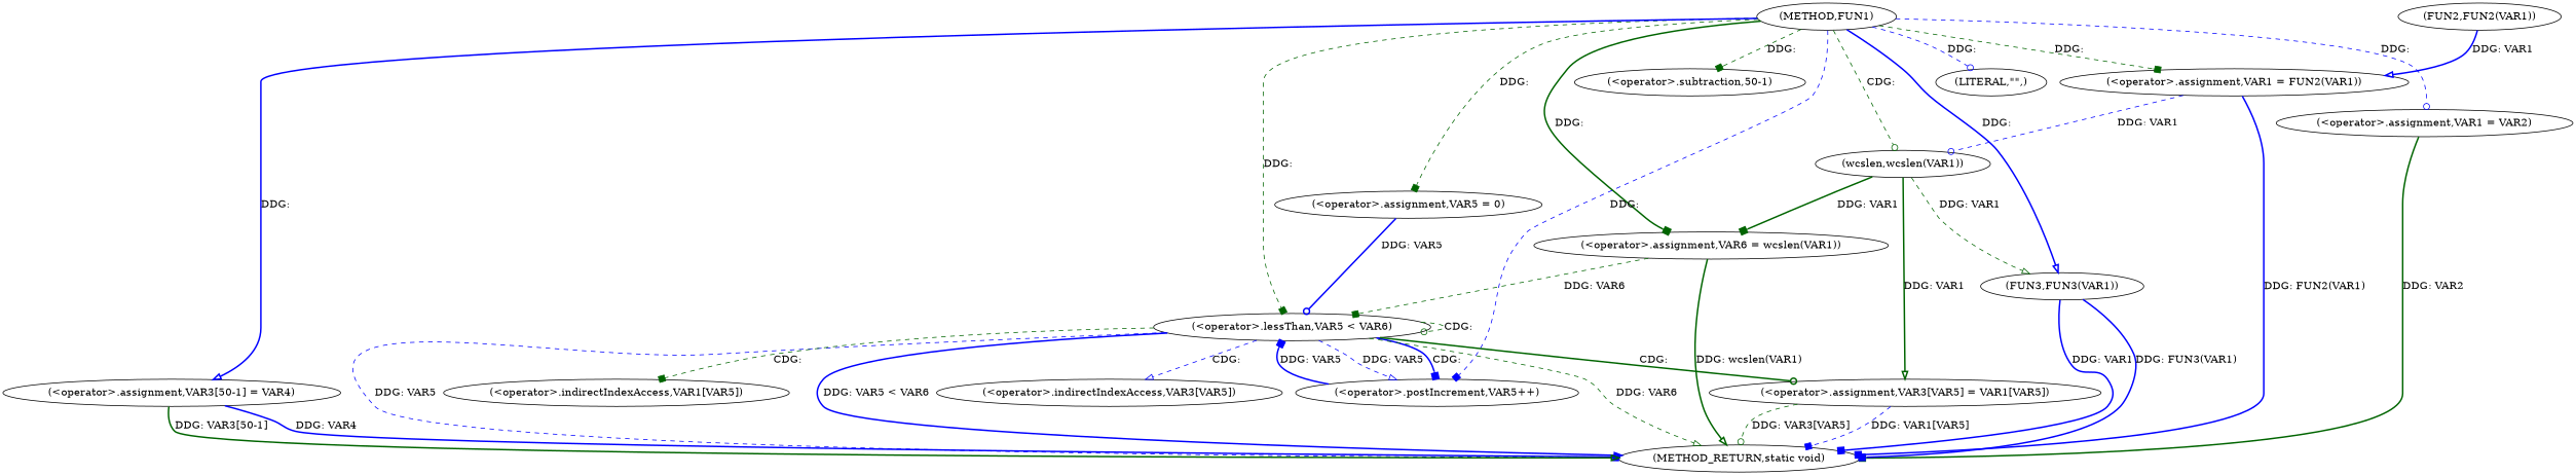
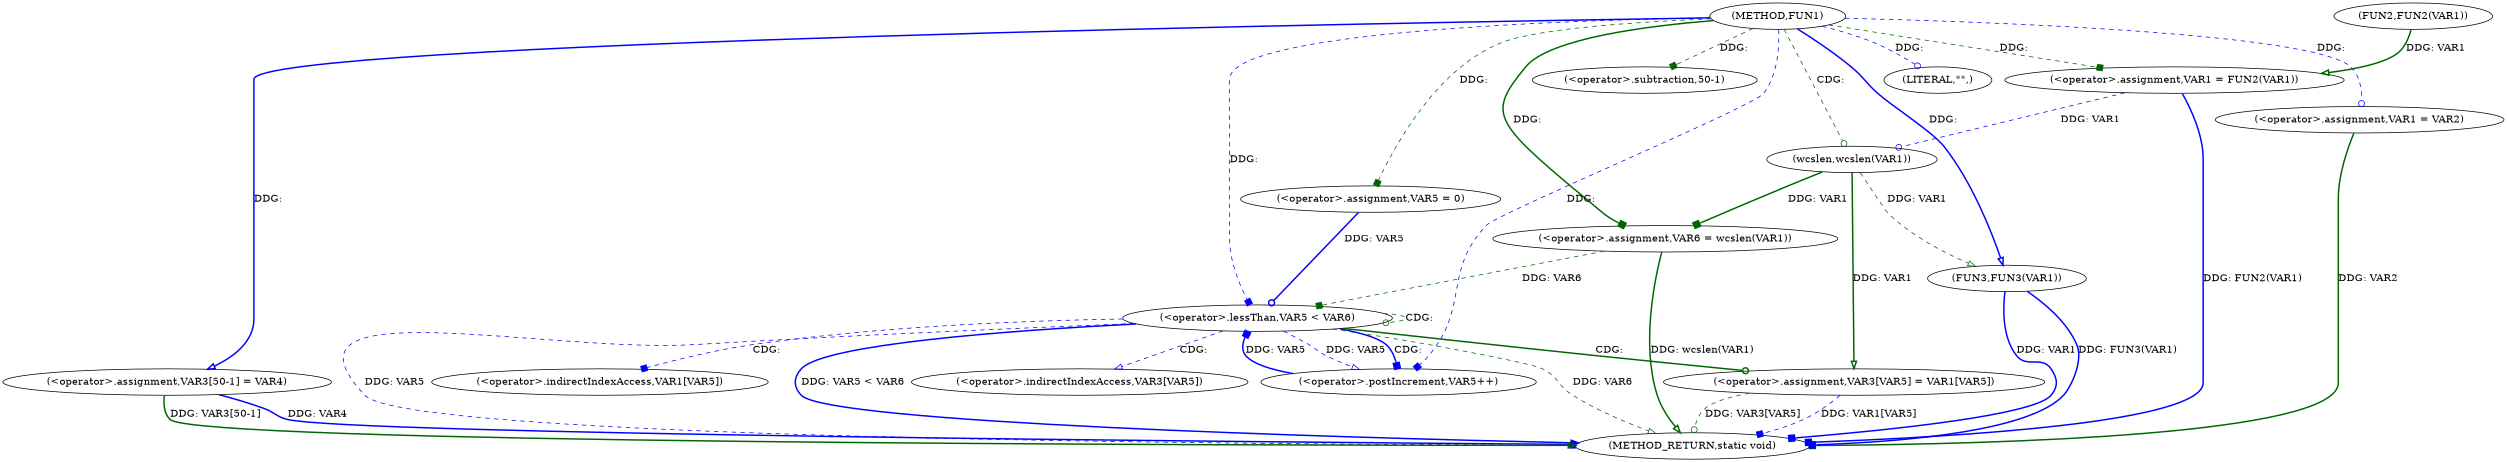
  digraph {
    edge [arrowhead=box color=blue style=dashed]
    n1 [label="(METHOD,FUN1)"]
    n2 [label="(<operator>.assignment,VAR1 = VAR2)"]
    n3 [label="(<operator>.assignment,VAR1 = FUN2(VAR1))"]
    n4 [label="(LITERAL,\"\",)"]
    n5 [label="(<operator>.assignment,VAR6 = wcslen(VAR1))"]
    n6 [label="(wcslen,wcslen(VAR1))"]
    n7 [label="(<operator>.assignment,VAR5 = 0)"]
    n8 [label="(<operator>.lessThan,VAR5 < VAR6)"]
    n9 [label="(<operator>.postIncrement,VAR5++)"]
    n10 [label="(<operator>.assignment,VAR3[50-1] = VAR4)"]
    n11 [label="(<operator>.subtraction,50-1)"]
    n12 [label="(FUN3,FUN3(VAR1))"]
    n13 [label="(METHOD_RETURN,static void)"]
    n14 [label="(FUN2,FUN2(VAR1))"]
    n15 [label="(<operator>.assignment,VAR3[VAR5] = VAR1[VAR5])"]
    n16 [label="(<operator>.indirectIndexAccess,VAR3[VAR5])"]
    n17 [label="(<operator>.indirectIndexAccess,VAR1[VAR5])"]
    n1 -> n2 [arrowhead=odot label="DDG: "]
    n1 -> n3 [color=darkgreen label="DDG: "]
    n1 -> n4 [arrowhead=odot label="DDG: "]
    n1 -> n5 [color=darkgreen label="DDG: " style=bold]
    n1 -> n6 [arrowhead=odot color=darkgreen label="CDG: "]
    n1 -> n7 [color=darkgreen label="DDG: "]
-   n1 -> n8 [color=darkgreen label="DDG: "]
+   n1 -> n8 [label="DDG: "]
    n1 -> n9 [label="DDG: "]
    n1 -> n10 [arrowhead=onormal label="DDG: " style=bold]
    n1 -> n11 [color=darkgreen label="DDG: "]
    n1 -> n12 [arrowhead=onormal label="DDG: " style=bold]
    n2 -> n13 [color=darkgreen label="DDG: VAR2" style=bold]
    n3 -> n6 [arrowhead=odot label="DDG: VAR1"]
    n3 -> n13 [label="DDG: FUN2(VAR1)" style=bold]
    n5 -> n8 [color=darkgreen label="DDG: VAR6"]
    n5 -> n13 [arrowhead=onormal color=darkgreen label="DDG: wcslen(VAR1)" style=bold]
    n6 -> n5 [color=darkgreen label="DDG: VAR1" style=bold]
    n6 -> n12 [arrowhead=onormal color=darkgreen label="DDG: VAR1"]
    n6 -> n15 [arrowhead=onormal color=darkgreen label="DDG: VAR1" style=bold]
    n7 -> n8 [arrowhead=odot label="DDG: VAR5" style=bold]
    n8 -> n8 [arrowhead=odot color=darkgreen label="CDG: "]
    n8 -> n9 [arrowhead=onormal label="DDG: VAR5"]
    n8 -> n9 [label="CDG: " style=bold]
    n8 -> n13 [arrowhead=onormal color=darkgreen label="DDG: VAR6"]
    n8 -> n13 [label="DDG: VAR5"]
    n8 -> n13 [arrowhead=onormal label="DDG: VAR5 < VAR6" style=bold]
    n8 -> n15 [arrowhead=odot color=darkgreen label="CDG: " style=bold]
    n8 -> n16 [arrowhead=onormal label="CDG: "]
-   n8 -> n17 [color=darkgreen label="CDG: "]
+   n8 -> n17 [label="CDG: "]
    n9 -> n8 [label="DDG: VAR5" style=bold]
    n10 -> n13 [arrowhead=odot label="DDG: VAR4" style=bold]
    n10 -> n13 [arrowhead=onormal color=darkgreen label="DDG: VAR3[50-1]" style=bold]
    n12 -> n13 [label="DDG: VAR1" style=bold]
    n12 -> n13 [label="DDG: FUN3(VAR1)" style=bold]
-   n14 -> n3 [arrowhead=onormal label="DDG: VAR1" style=bold]
+   n14 -> n3 [arrowhead=onormal color=darkgreen label="DDG: VAR1" style=bold]
    n15 -> n13 [label="DDG: VAR1[VAR5]"]
    n15 -> n13 [arrowhead=odot color=darkgreen label="DDG: VAR3[VAR5]"]
  }
